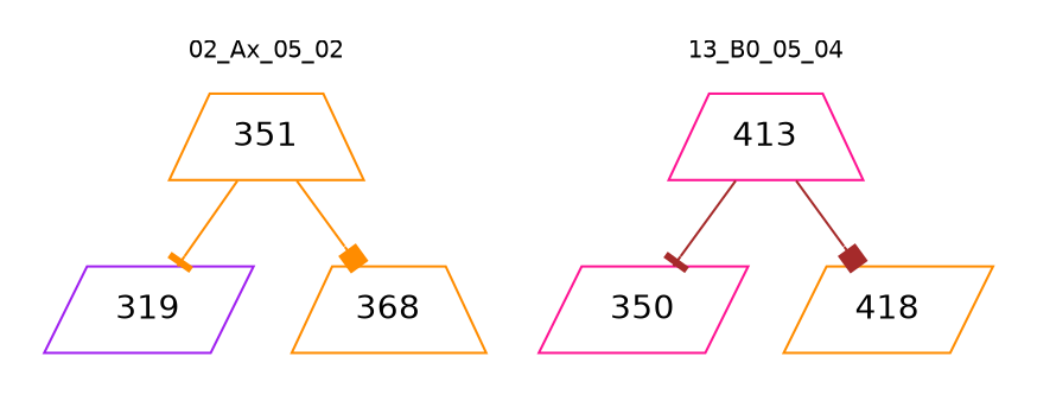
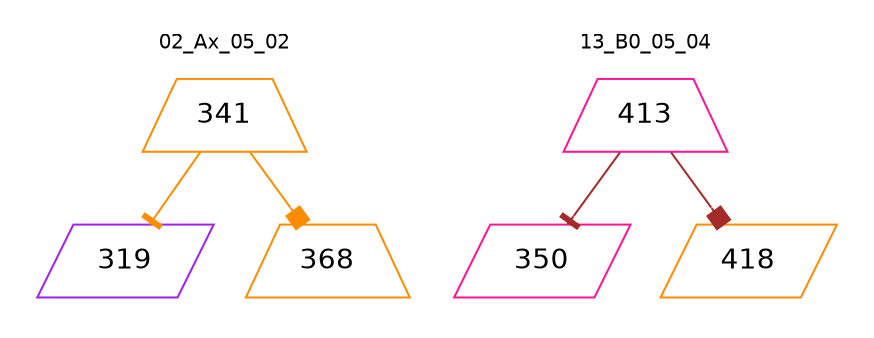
  digraph {
    fontname="DejaVu Sans"
    node [color=darkorange fontname="DejaVu Sans" shape=trapezium]
    edge [arrowhead=tee color=darkorange fontname="DejaVu Sans"]
-   n1 [label=351]
+   n1 [label=341]
    n2 [color=purple label=319 shape=parallelogram]
    n3 [label=368]
    n4 [color=deeppink label=413]
    n5 [color=deeppink label=350 shape=parallelogram]
    n6 [label=418 shape=parallelogram]
    subgraph cluster_1 {
      color=white
      fontsize=10
      label="02_Ax_05_02"
      n1
      n2
      n3
    }
    subgraph cluster_2 {
      color=white
      fontsize=10
      label="13_B0_05_04"
      n4
      n5
      n6
    }
    n1 -> n2
    n1 -> n3 [arrowhead=box]
    n4 -> n5 [color=brown]
    n4 -> n6 [arrowhead=box color=brown]
  }
